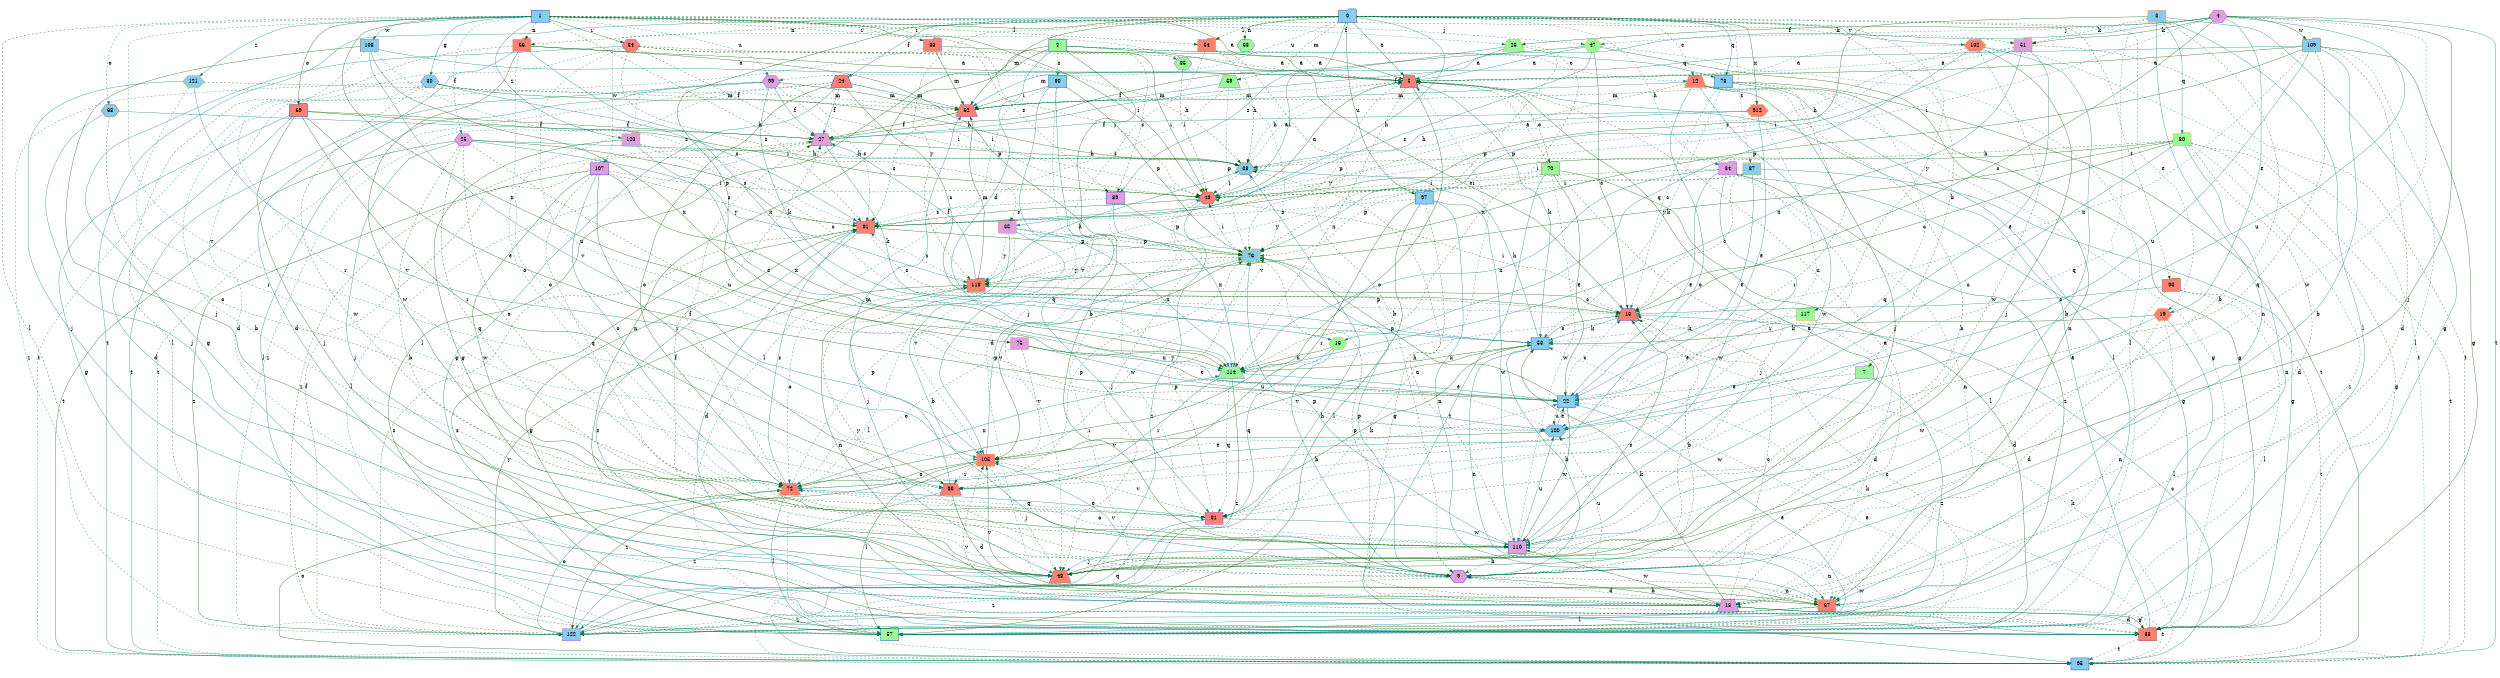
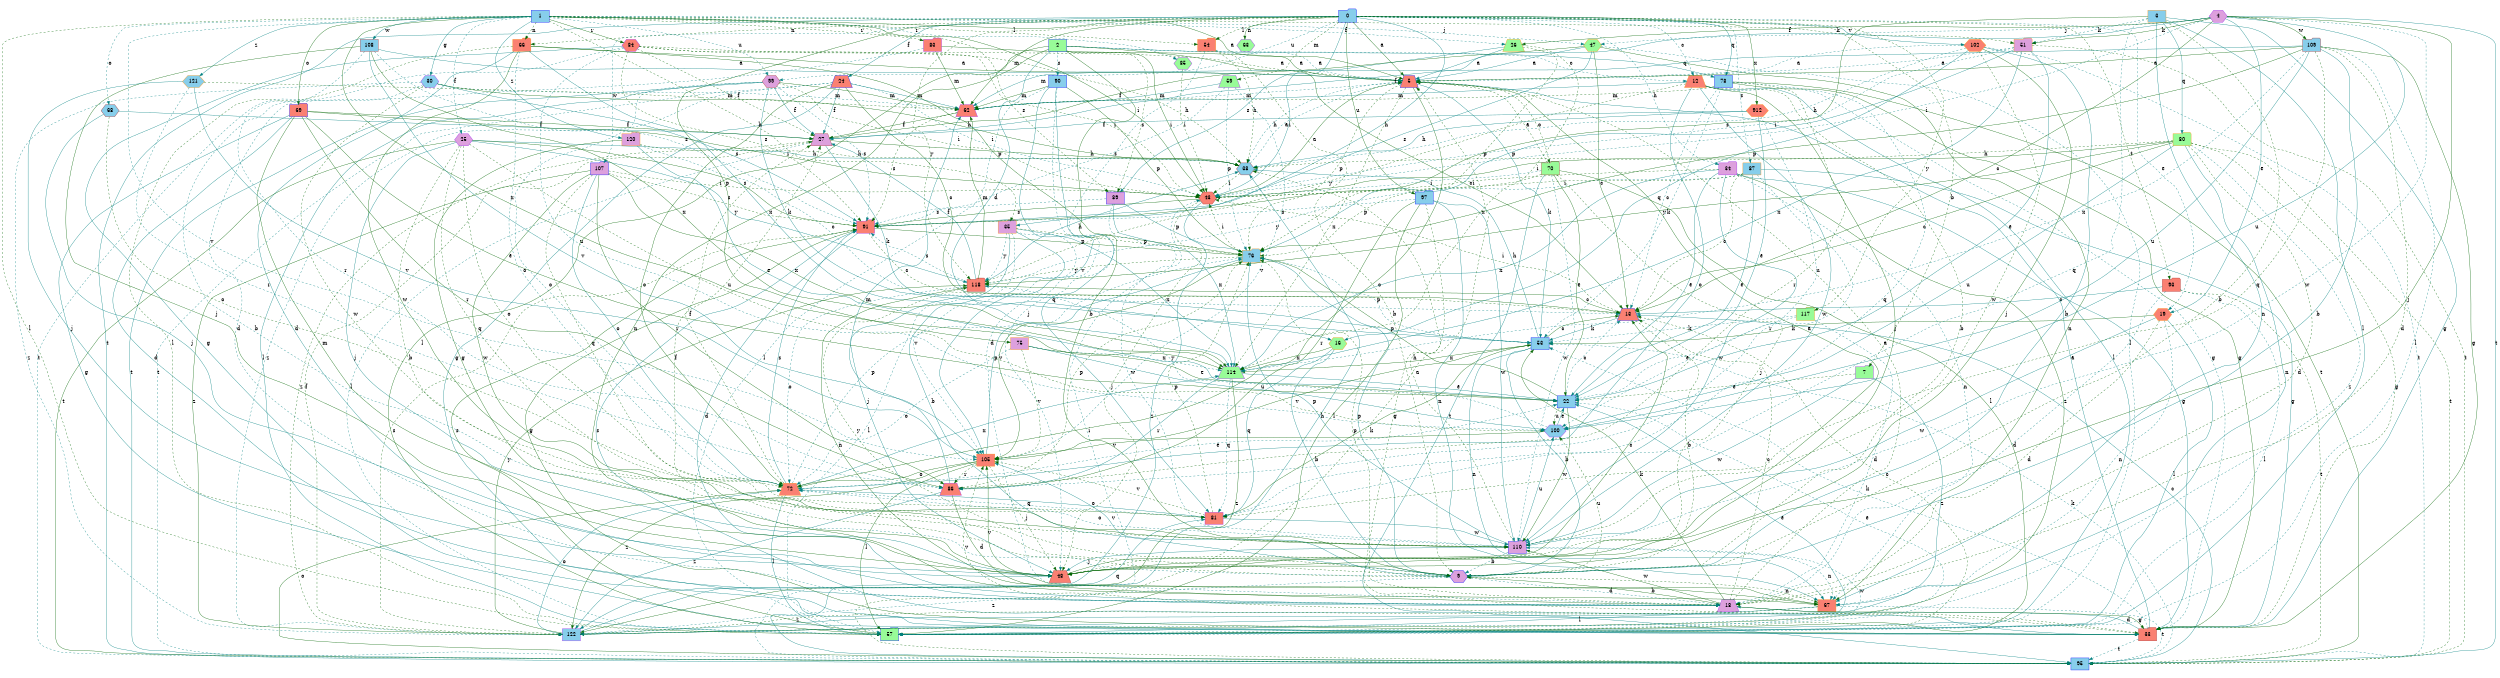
  strict digraph {
    node [color=darkorange fillcolor=salmon shape=folder style=filled]
    edge [color=teal style=solid]
    0 [color=blue fillcolor=skyblue]
    5 [color=blue shape=trapezium]
    7 [color=purple fillcolor=palegreen]
    12 [shape=trapezium]
    19 [shape=hexagon]
    24 [color=blue shape=trapezium]
    34 [color=purple fillcolor=plum]
    35 [fillcolor=plum]
    54
    59 [color=purple fillcolor=palegreen shape=trapezium]
    62 [color=purple shape=trapezium]
    63 [color=purple fillcolor=palegreen shape=hexagon]
    66
    75 [fillcolor=plum shape=box]
    78 [color=blue fillcolor=skyblue shape=box]
    87 [fillcolor=skyblue shape=box]
    89 [color=blue fillcolor=plum shape=box]
    93 [color=brown]
    95 [color=blue fillcolor=skyblue shape=box]
    97 [color=blue fillcolor=skyblue]
    99 [color=brown fillcolor=plum shape=hexagon]
    102 [shape=hexagon]
    107 [color=blue fillcolor=plum]
    n24 [label=912 shape=hexagon]
    117 [fillcolor=palegreen]
    118 [color=brown]
    114 [color=purple fillcolor=palegreen shape=trapezium]
    38 [color=brown fillcolor=skyblue shape=hexagon]
    53 [color=blue fillcolor=skyblue shape=box]
    70 [color=brown fillcolor=palegreen]
    72 [shape=trapezium]
    76 [fillcolor=skyblue]
    110 [color=blue fillcolor=plum]
    22 [color=blue fillcolor=skyblue shape=box]
    122 [color=purple fillcolor=skyblue shape=box]
    57 [color=blue fillcolor=palegreen]
    9 [color=blue fillcolor=plum shape=hexagon]
    33 [color=brown]
    48 [color=brown shape=trapezium]
    67 [shape=box]
    18 [color=purple fillcolor=plum shape=trapezium]
    43 [color=brown shape=hexagon]
    13 [color=blue shape=trapezium]
    27 [color=brown fillcolor=plum shape=trapezium]
    105 [shape=box]
    91 [color=purple]
    100 [color=purple fillcolor=skyblue shape=hexagon]
    81 [color=purple shape=box]
    86 [color=purple shape=trapezium]
    16 [fillcolor=palegreen shape=hexagon]
    1 [color=blue fillcolor=skyblue shape=box]
    25 [color=purple fillcolor=plum shape=hexagon]
    26 [fillcolor=palegreen shape=trapezium]
    30 [color=purple fillcolor=skyblue shape=hexagon]
    47 [fillcolor=palegreen shape=hexagon]
    51 [fillcolor=plum]
    68 [color=brown fillcolor=skyblue shape=hexagon]
    69 [color=blue]
    83 [color=purple]
    84 [color=purple shape=hexagon]
    85 [color=purple fillcolor=palegreen shape=hexagon]
    108 [color=brown fillcolor=skyblue shape=box]
    120 [fillcolor=plum]
    121 [fillcolor=skyblue shape=hexagon]
    2 [color=blue fillcolor=palegreen shape=box]
    90 [color=blue fillcolor=skyblue shape=box]
    3 [fillcolor=skyblue shape=box]
    80 [fillcolor=palegreen]
    4 [color=purple fillcolor=plum shape=hexagon]
    109 [color=brown fillcolor=skyblue]
    0 -> 5 [color=darkgreen label=a]
    0 -> 7 [color=darkgreen label=b style=dashed]
    0 -> 12 [label=c style=dashed]
    0 -> 19 [label=e style=dashed]
    0 -> 24 [label=f]
    0 -> 34 [label=h style=dashed]
    0 -> 35 [label=h]
    0 -> 54 [color=darkgreen label=l style=dashed]
    0 -> 59 [color=darkgreen label=m style=dashed]
    0 -> 62 [color=darkgreen label=m]
    0 -> 63 [color=darkgreen label=n]
    0 -> 66 [color=darkgreen label=n style=dashed]
    0 -> 75 [color=darkgreen label=p]
    0 -> 78 [label=q]
    0 -> 87 [label=s style=dashed]
    0 -> 89 [label=s]
    0 -> 93 [color=darkgreen label=t style=dashed]
    0 -> 95 [label=t]
    0 -> 97 [color=darkgreen label=u]
    0 -> 99 [label=u style=dashed]
    0 -> 102 [label=v]
    0 -> 107 [label=w style=dashed]
    0 -> n24 [color=darkgreen label=x]
    0 -> 117 [color=darkgreen label=y style=dashed]
    0 -> 118 [color=darkgreen label=y style=dashed]
    5 -> 62 [label=m style=dashed]
    5 -> 114 [color=darkgreen label=x style=dashed]
    5 -> 38 [label=h style=dashed]
    5 -> 53 [label=k]
    5 -> 70 [color=darkgreen label=o style=dashed]
    5 -> 72 [color=darkgreen label=o]
    5 -> 76 [color=darkgreen label=p style=dashed]
    7 -> 110 [label=w]
    7 -> 22 [color=darkgreen label=e style=dashed]
    7 -> 122 [label=z]
    12 -> 62 [label=m]
    12 -> 118 [color=darkgreen label=y style=dashed]
    12 -> 72 [label=o]
    12 -> 110 [label=w]
    12 -> 57 [label=l]
    12 -> 9 [color=darkgreen label=b style=dashed]
    12 -> 33 [label=g style=dashed]
    12 -> 48 [color=darkgreen label=j]
    19 -> 53 [color=darkgreen label=k]
    19 -> 110 [label=w]
    19 -> 57 [label=l]
    19 -> 67 [label=n style=dashed]
    19 -> 18 [color=darkgreen label=d style=dashed]
    24 -> 62 [label=m]
    24 -> 95 [label=t style=dashed]
    24 -> 72 [color=darkgreen label=o]
    24 -> 122 [label=z style=dashed]
    24 -> 33 [label=g]
    24 -> 43 [label=i style=dashed]
    24 -> 13 [color=darkgreen label=c]
    24 -> 27 [label=f]
    34 -> 114 [label=x]
    34 -> 110 [label=w]
    34 -> 22 [label=e]
    34 -> 122 [color=darkgreen label=z]
    34 -> 33 [label=g]
    34 -> 67 [label=n style=dashed]
    34 -> 43 [color=darkgreen label=i style=dashed]
    35 -> 118 [label=y style=dashed]
    35 -> 114 [label=x]
    35 -> 76 [color=darkgreen label=p style=dashed]
    35 -> 57 [label=l style=dashed]
    35 -> 9 [label=b]
    35 -> 48 [label=j]
    35 -> 105 [label=v style=dashed]
    54 -> 5 [label=a style=dashed]
    54 -> 38 [color=darkgreen label=h style=dashed]
    54 -> 9 [color=darkgreen label=b style=dashed]
    54 -> 48 [label=j style=dashed]
    59 -> 62 [label=m]
    59 -> 76 [label=p style=dashed]
    59 -> 105 [label=v style=dashed]
    59 -> 91 [label=s style=dashed]
    62 -> 27 [color=darkgreen label=f]
    62 -> 91 [color=darkgreen label=s style=dashed]
    66 -> 5 [color=darkgreen label=a]
    66 -> 114 [label=x]
    66 -> 72 [label=o style=dashed]
    66 -> 76 [color=darkgreen label=p]
    66 -> 110 [color=darkgreen label=w]
    66 -> 57 [color=darkgreen label=l style=dashed]
    66 -> 18 [label=d]
    75 -> 114 [label=x style=dashed]
    75 -> 72 [label=o style=dashed]
    75 -> 22 [color=darkgreen label=e]
    75 -> 105 [color=darkgreen label=v style=dashed]
    75 -> 100 [label=u]
    78 -> 62 [color=darkgreen label=m style=dashed]
    78 -> 95 [color=darkgreen label=t]
    78 -> 53 [label=k style=dashed]
    78 -> 33 [color=darkgreen label=g]
    78 -> 13 [label=c style=dashed]
    78 -> 81 [label=q style=dashed]
    78 -> 86 [color=darkgreen label=r style=dashed]
    87 -> 118 [label=y style=dashed]
    87 -> 22 [label=e]
    87 -> 33 [label=g]
    87 -> 43 [color=darkgreen label=i style=dashed]
    87 -> 13 [color=darkgreen label=c style=dashed]
    87 -> 86 [label=r style=dashed]
    89 -> 114 [label=x]
    89 -> 76 [label=p]
    89 -> 110 [label=w style=dashed]
    89 -> 91 [label=s style=dashed]
    93 -> 95 [color=darkgreen label=t style=dashed]
    93 -> 57 [label=l style=dashed]
    93 -> 18 [label=d style=dashed]
    93 -> 13 [label=c]
-   95 -> 5 [label=a style=dashed]
+   95 -> 5 [color=darkgreen label=a style=dashed]
    95 -> 38 [label=h]
    95 -> 53 [label=k style=dashed]
    95 -> 72 [color=darkgreen label=o]
    95 -> 43 [label=i style=dashed]
    95 -> 13 [label=c]
    97 -> 110 [label=w]
    97 -> 57 [color=darkgreen label=l]
    97 -> 33 [color=darkgreen label=g style=dashed]
    97 -> 67 [label=n]
    97 -> 91 [label=s style=dashed]
    97 -> 86 [color=darkgreen label=r]
    99 -> 62 [color=darkgreen label=m]
    99 -> 95 [label=t]
    99 -> 53 [label=k]
    99 -> 72 [label=o style=dashed]
    99 -> 57 [label=l]
    99 -> 43 [color=darkgreen label=i style=dashed]
    99 -> 27 [label=f]
    99 -> 91 [label=s style=dashed]
    102 -> 5 [label=a style=dashed]
    102 -> 95 [label=t style=dashed]
    102 -> 38 [label=h style=dashed]
    102 -> 110 [color=darkgreen label=w style=dashed]
    102 -> 9 [label=b]
    102 -> 48 [color=darkgreen label=j]
    102 -> 16 [label=q]
    107 -> 114 [color=darkgreen label=x]
    107 -> 72 [label=o]
    107 -> 110 [color=darkgreen label=w]
    107 -> 122 [color=darkgreen label=z]
    107 -> 43 [color=darkgreen label=i style=dashed]
    107 -> 91 [color=darkgreen label=s style=dashed]
    107 -> 81 [color=darkgreen label=q style=dashed]
    107 -> 86 [color=darkgreen label=r]
    n24 -> 38 [label=h]
    n24 -> 22 [label=e]
    n24 -> 27 [label=f]
    n24 -> 100 [label=u style=dashed]
    117 -> 53 [label=k style=dashed]
    117 -> 22 [label=e style=dashed]
    117 -> 18 [label=d style=dashed]
    118 -> 62 [color=darkgreen label=m]
    118 -> 38 [label=h]
    118 -> 72 [label=o style=dashed]
    118 -> 67 [color=darkgreen label=n]
    118 -> 13 [color=darkgreen label=c]
    118 -> 27 [label=f]
    118 -> 91 [label=s style=dashed]
    114 -> 22 [label=e]
    114 -> 122 [color=darkgreen label=z]
    114 -> 81 [label=q style=dashed]
    114 -> 86 [label=r]
    38 -> 5 [label=a style=dashed]
    38 -> 43 [color=darkgreen label=i style=dashed]
    53 -> 114 [color=darkgreen label=x]
    53 -> 38 [label=h]
    53 -> 76 [label=p style=dashed]
    53 -> 9 [label=b]
    53 -> 67 [label=n]
    53 -> 13 [color=darkgreen label=c]
    53 -> 105 [color=darkgreen label=v]
    70 -> 5 [color=darkgreen label=a style=dashed]
    70 -> 95 [label=t]
    70 -> 76 [color=darkgreen label=p style=dashed]
    70 -> 110 [label=w style=dashed]
    70 -> 22 [color=darkgreen label=e]
    70 -> 57 [color=darkgreen label=l]
    70 -> 48 [color=darkgreen label=j style=dashed]
    70 -> 43 [label=i style=dashed]
    72 -> 114 [label=x]
    72 -> 76 [label=p style=dashed]
    72 -> 22 [label=e style=dashed]
    72 -> 57 [label=l]
    72 -> 27 [color=darkgreen label=f style=dashed]
    72 -> 91 [label=s]
    72 -> 81 [label=q style=dashed]
    76 -> 118 [color=darkgreen label=y style=dashed]
    76 -> 43 [color=darkgreen label=i style=dashed]
    76 -> 105 [color=darkgreen label=v]
    110 -> 38 [color=darkgreen label=h style=dashed]
    110 -> 72 [label=o style=dashed]
    110 -> 76 [label=p]
    110 -> 9 [label=b style=dashed]
    110 -> 48 [label=j]
    110 -> 67 [label=n style=dashed]
    110 -> 100 [label=u]
    22 -> 76 [color=darkgreen label=p]
    22 -> 110 [color=darkgreen label=w]
    22 -> 13 [label=c style=dashed]
    22 -> 100 [color=darkgreen label=u style=dashed]
    122 -> 118 [color=darkgreen label=y]
    122 -> 72 [label=o]
    122 -> 22 [label=e]
    122 -> 27 [color=darkgreen label=f style=dashed]
    122 -> 91 [color=darkgreen label=s style=dashed]
    122 -> 81 [label=q]
    57 -> 110 [label=w style=dashed]
    57 -> 22 [label=e style=dashed]
    57 -> 13 [color=darkgreen label=c style=dashed]
    57 -> 91 [color=darkgreen label=s]
    9 -> 118 [color=darkgreen label=y style=dashed]
    9 -> 76 [label=p]
    9 -> 122 [label=z style=dashed]
    9 -> 67 [color=darkgreen label=n style=dashed]
    9 -> 18 [label=d style=dashed]
    9 -> 27 [color=darkgreen label=f style=dashed]
    9 -> 105 [label=v]
    9 -> 100 [color=darkgreen label=u style=dashed]
    33 -> 5 [label=a]
    33 -> 95 [label=t style=dashed]
    33 -> 53 [label=k style=dashed]
    33 -> 18 [label=d]
    33 -> 105 [color=darkgreen label=v style=dashed]
    33 -> 91 [label=s]
    48 -> 5 [color=darkgreen label=a]
    48 -> 13 [color=darkgreen label=c]
    67 -> 95 [label=t style=dashed]
    67 -> 122 [color=darkgreen label=z style=dashed]
    67 -> 57 [label=l]
    67 -> 105 [color=darkgreen label=v]
    18 -> 5 [color=darkgreen label=a style=dashed]
    18 -> 53 [color=darkgreen label=k]
    18 -> 76 [color=darkgreen label=p style=dashed]
    18 -> 110 [color=darkgreen label=w]
    18 -> 9 [color=darkgreen label=b]
    18 -> 33 [color=darkgreen label=g]
    18 -> 13 [color=darkgreen label=c style=dashed]
    43 -> 5 [color=darkgreen label=a]
    43 -> 122 [label=z]
    43 -> 48 [color=darkgreen label=j style=dashed]
    43 -> 91 [color=darkgreen label=s]
    13 -> 53 [label=k]
    13 -> 9 [color=darkgreen label=b style=dashed]
    13 -> 43 [color=darkgreen label=i style=dashed]
    27 -> 38 [color=darkgreen label=h]
    27 -> 53 [label=k]
    27 -> 122 [color=darkgreen label=z style=dashed]
    27 -> 57 [label=l style=dashed]
    105 -> 72 [color=darkgreen label=o]
    105 -> 76 [label=p]
    105 -> 122 [color=darkgreen label=z]
    105 -> 57 [color=darkgreen label=l]
    105 -> 48 [color=darkgreen label=j style=dashed]
    105 -> 86 [color=darkgreen label=r style=dashed]
    91 -> 76 [color=darkgreen label=p]
    91 -> 33 [color=darkgreen label=g]
    91 -> 18 [label=d]
    91 -> 13 [color=darkgreen label=c style=dashed]
    100 -> 118 [label=y style=dashed]
    100 -> 22 [label=e]
    100 -> 105 [color=darkgreen label=v]
    81 -> 53 [color=darkgreen label=k]
    81 -> 72 [label=o]
    81 -> 76 [color=darkgreen label=p style=dashed]
    81 -> 110 [label=w]
    81 -> 105 [color=darkgreen label=v style=dashed]
    86 -> 62 [label=m]
    86 -> 76 [color=darkgreen label=p style=dashed]
    86 -> 122 [label=z]
    86 -> 18 [color=darkgreen label=d]
    16 -> 114 [color=darkgreen label=x]
    16 -> 9 [label=b]
    16 -> 81 [label=q]
    1 -> 5 [color=darkgreen label=a]
    1 -> 35 [color=darkgreen label=h style=dashed]
    1 -> 54 [color=darkgreen label=l style=dashed]
    1 -> 66 [color=darkgreen label=n style=dashed]
    1 -> 89 [color=darkgreen label=s style=dashed]
    1 -> 99 [label=u style=dashed]
    1 -> 114 [color=darkgreen label=x]
    1 -> 57 [color=darkgreen label=l style=dashed]
    1 -> 43 [color=darkgreen label=i]
    1 -> 105 [label=v style=dashed]
    1 -> 25 [label=f style=dashed]
    1 -> 26 [label=f style=dashed]
    1 -> 30 [label=g]
    1 -> 47 [label=j style=dashed]
    1 -> 51 [color=darkgreen label=k style=dashed]
    1 -> 68 [label=o style=dashed]
    1 -> 69 [color=darkgreen label=o]
    1 -> 83 [color=darkgreen label=r style=dashed]
    1 -> 84 [color=darkgreen label=r]
    1 -> 85 [label=r style=dashed]
    1 -> 108 [label=w]
    1 -> 120 [label=z]
    1 -> 121 [label=z]
    25 -> 95 [color=darkgreen label=t]
    25 -> 118 [label=y]
    25 -> 38 [label=h]
    25 -> 72 [color=darkgreen label=o style=dashed]
    25 -> 9 [color=darkgreen label=b style=dashed]
    25 -> 48 [label=j]
    25 -> 91 [color=darkgreen label=s]
    25 -> 100 [color=darkgreen label=u style=dashed]
    25 -> 81 [color=darkgreen label=q style=dashed]
    26 -> 5 [label=a]
    26 -> 114 [color=darkgreen label=x style=dashed]
    26 -> 76 [color=darkgreen label=p style=dashed]
    26 -> 43 [label=i]
    30 -> 62 [label=m style=dashed]
    30 -> 38 [color=darkgreen label=h]
    30 -> 110 [color=darkgreen label=w style=dashed]
    30 -> 122 [label=z style=dashed]
    30 -> 9 [label=b style=dashed]
    30 -> 91 [label=s]
    47 -> 5 [label=a]
    47 -> 57 [label=l style=dashed]
    47 -> 67 [color=darkgreen label=n]
    47 -> 13 [color=darkgreen label=c]
    47 -> 27 [color=darkgreen label=f]
    47 -> 91 [label=s]
    51 -> 5 [label=a style=dashed]
    51 -> 95 [color=darkgreen label=t style=dashed]
    51 -> 114 [label=x]
    51 -> 76 [label=p]
    51 -> 22 [label=e]
    51 -> 43 [label=i style=dashed]
    68 -> 72 [color=darkgreen label=o style=dashed]
    68 -> 48 [label=j]
    68 -> 27 [label=f]
    69 -> 22 [color=darkgreen label=e]
    69 -> 33 [label=g]
-   69 -> 48 [color=darkgreen label=j]
+   69 -> 48 [color=darkgreen label=m]
    69 -> 18 [label=d]
    69 -> 43 [color=darkgreen label=i]
    69 -> 27 [color=darkgreen label=f]
    69 -> 86 [color=darkgreen label=r]
    83 -> 5 [color=darkgreen label=a]
    83 -> 62 [color=darkgreen label=m]
    83 -> 18 [label=d style=dashed]
    84 -> 5 [color=darkgreen label=a style=dashed]
    84 -> 95 [label=t style=dashed]
    84 -> 38 [color=darkgreen label=h style=dashed]
    84 -> 33 [label=g]
    84 -> 43 [color=darkgreen label=i style=dashed]
    84 -> 27 [color=darkgreen label=f style=dashed]
    84 -> 91 [color=darkgreen label=s style=dashed]
    84 -> 100 [label=u style=dashed]
    85 -> 43 [color=darkgreen label=i style=dashed]
    108 -> 5 [label=a]
    108 -> 114 [color=darkgreen label=x]
    108 -> 48 [color=darkgreen label=j]
    108 -> 105 [label=v]
    108 -> 91 [label=s style=dashed]
    108 -> 86 [label=r style=dashed]
    120 -> 38 [color=darkgreen label=h style=dashed]
    120 -> 22 [label=e]
    120 -> 48 [color=darkgreen label=g]
    120 -> 13 [label=c style=dashed]
    121 -> 62 [color=darkgreen label=m style=dashed]
    121 -> 48 [label=j]
    121 -> 105 [label=v]
    121 -> 86 [label=r style=dashed]
    2 -> 12 [label=c style=dashed]
    2 -> 78 [label=q]
    2 -> 89 [color=darkgreen label=s style=dashed]
    2 -> 57 [color=darkgreen label=l]
    2 -> 9 [color=darkgreen label=b]
    2 -> 67 [color=darkgreen label=n]
    2 -> 43 [color=darkgreen label=i]
    2 -> 13 [color=darkgreen label=c]
    2 -> 16 [label=d]
    2 -> 90 [label=s style=dashed]
-   90 -> 62 [color=darkgreen label=i]
+   90 -> 62 [color=darkgreen label=m]
    90 -> 76 [color=darkgreen label=p]
    90 -> 57 [label=l style=dashed]
    90 -> 18 [label=d style=dashed]
    90 -> 105 [label=v]
    90 -> 81 [label=q]
    3 -> 57 [label=l]
    3 -> 9 [color=darkgreen label=b style=dashed]
    3 -> 33 [label=g]
    3 -> 67 [label=n]
    3 -> 91 [color=darkgreen label=s]
    3 -> 81 [label=q style=dashed]
    3 -> 51 [label=k style=dashed]
    3 -> 80 [label=q]
    80 -> 95 [color=darkgreen label=t style=dashed]
    80 -> 118 [color=darkgreen label=y]
    80 -> 38 [color=darkgreen label=h style=dashed]
    80 -> 122 [label=z style=dashed]
    80 -> 33 [color=darkgreen label=g style=dashed]
    80 -> 67 [label=n]
    80 -> 18 [color=darkgreen label=d style=dashed]
    80 -> 43 [color=darkgreen label=i]
    80 -> 13 [color=darkgreen label=c]
    80 -> 100 [label=u]
    4 -> 19 [label=e]
    4 -> 95 [label=t]
    4 -> 110 [label=w style=dashed]
    4 -> 48 [color=darkgreen label=j]
    4 -> 43 [label=i style=dashed]
    4 -> 13 [color=darkgreen label=c]
    4 -> 27 [label=f]
    4 -> 100 [label=u]
    4 -> 26 [color=darkgreen label=f]
    4 -> 47 [label=j style=dashed]
    4 -> 51 [color=darkgreen label=k]
    4 -> 109 [color=darkgreen label=w]
    109 -> 5 [color=darkgreen label=a]
    109 -> 62 [label=m]
    109 -> 114 [label=x style=dashed]
    109 -> 76 [color=darkgreen label=p]
    109 -> 57 [label=l style=dashed]
    109 -> 9 [label=b]
    109 -> 33 [color=darkgreen label=g]
    109 -> 18 [color=darkgreen label=d style=dashed]
    109 -> 100 [label=u]
    109 -> 81 [color=darkgreen label=q style=dashed]
  }
